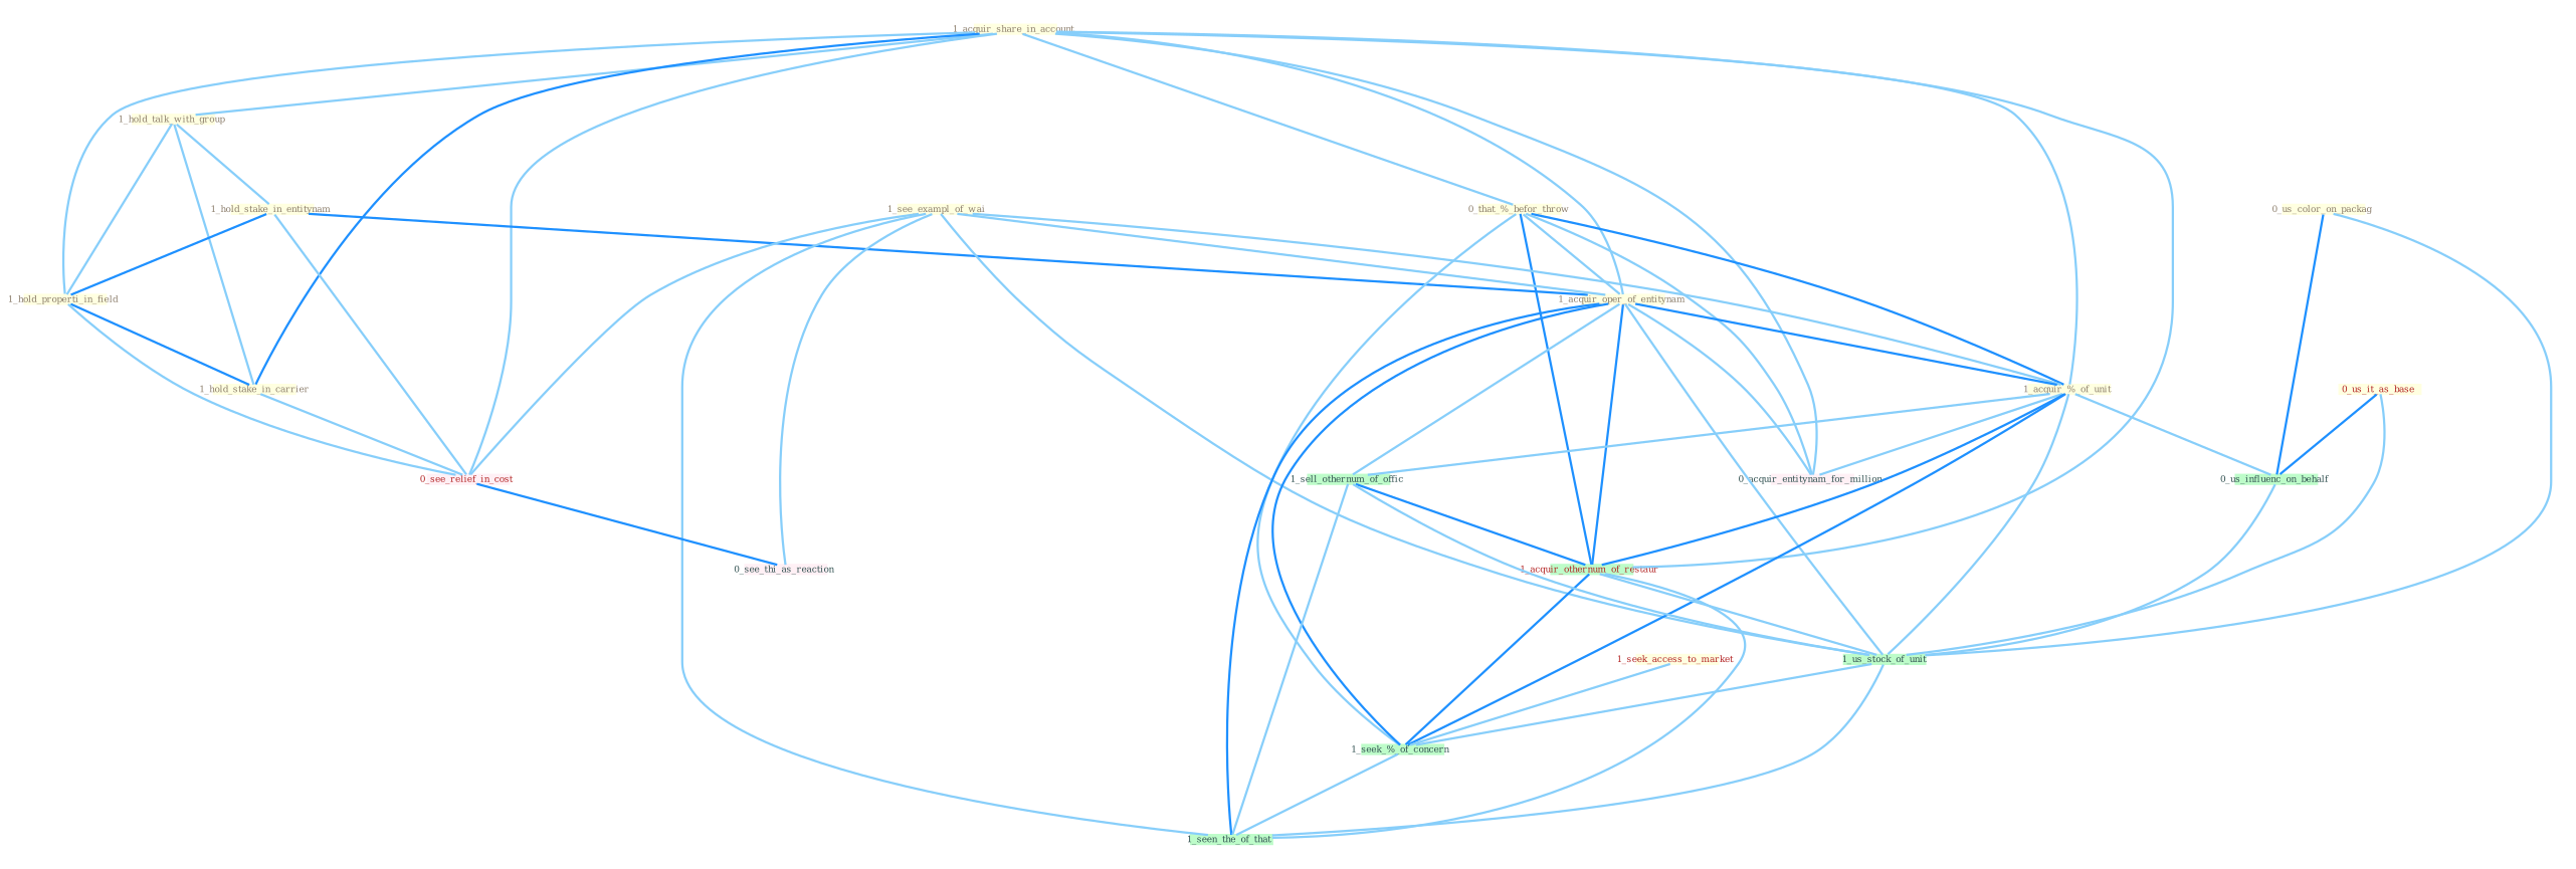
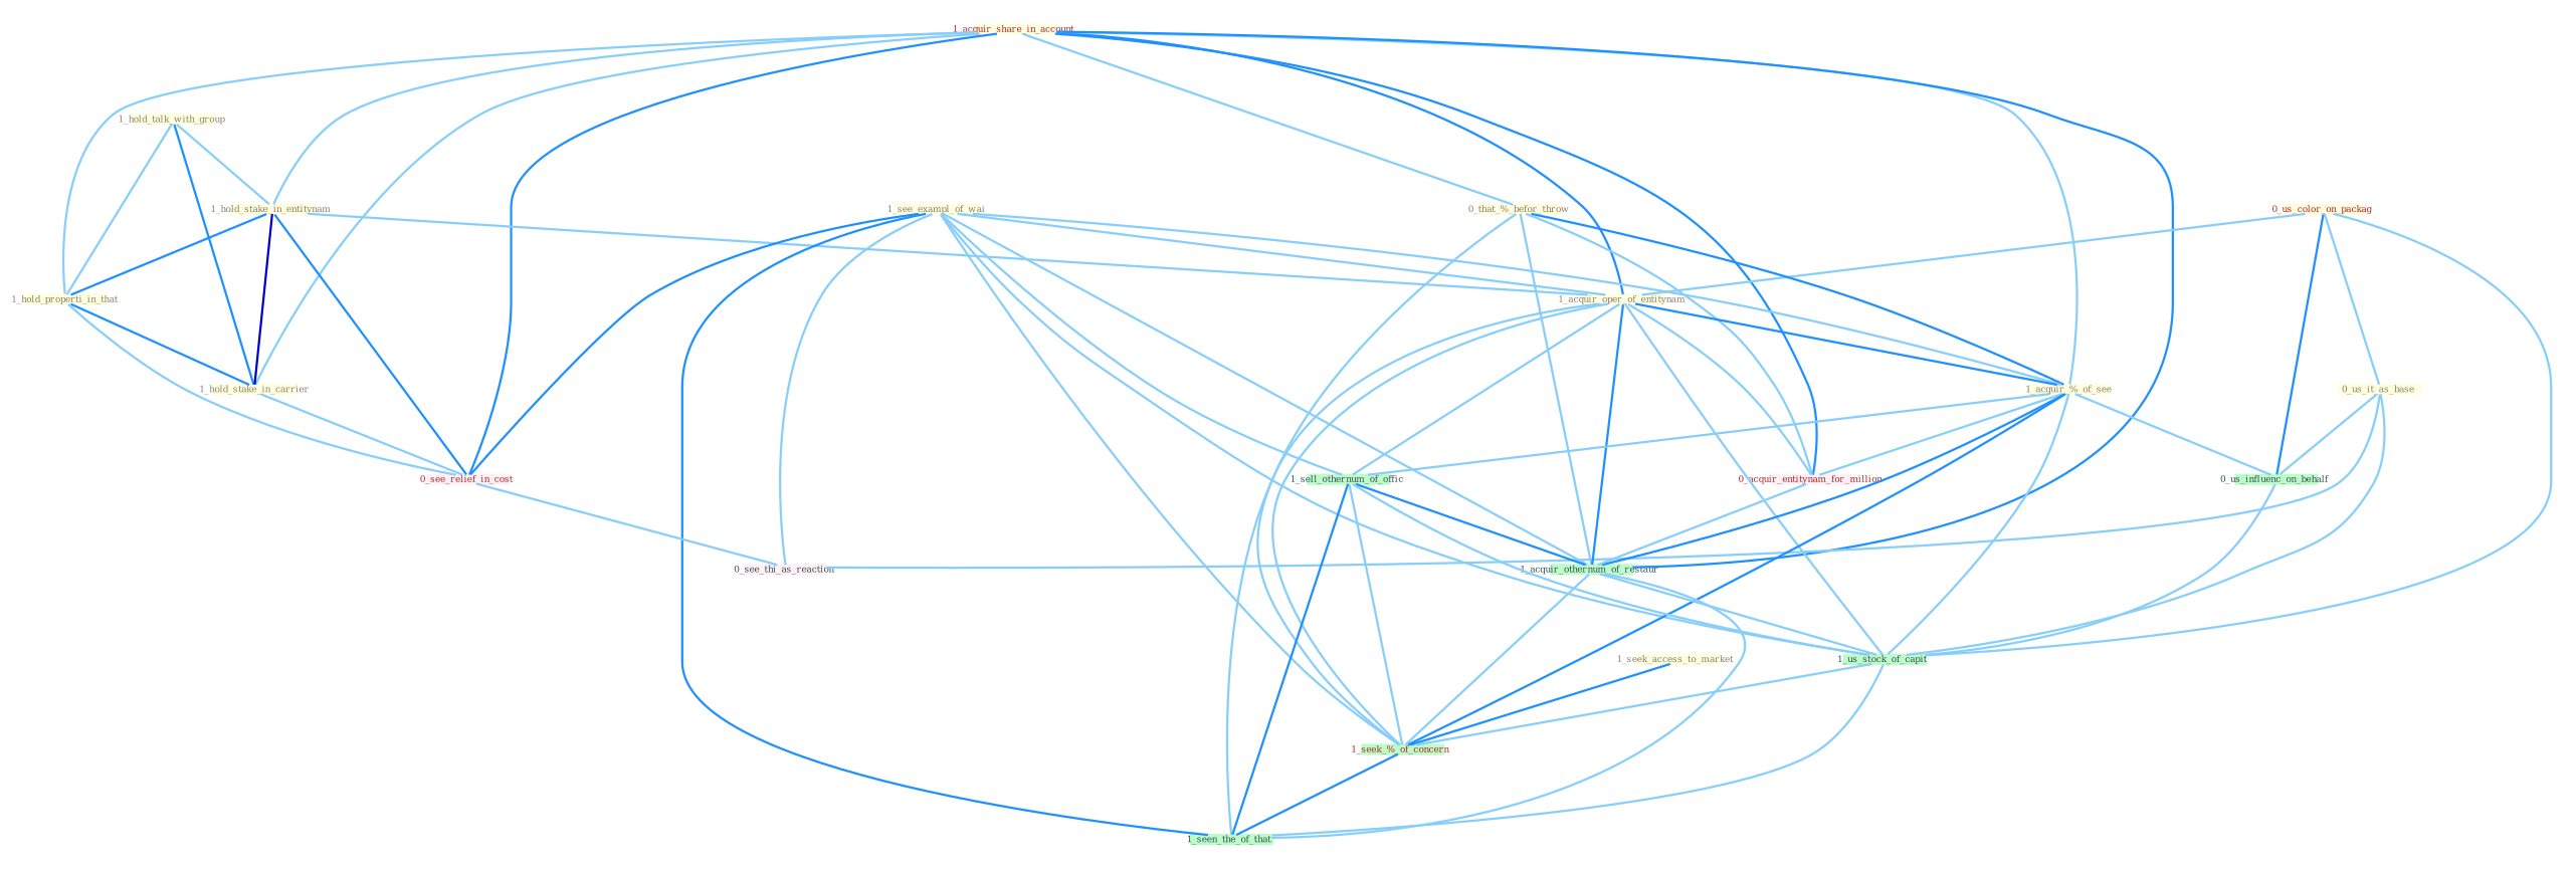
  graph {
    node [color="#ffffe0" fixedsize=true fontcolor="#8b7d6b" fontsize=4 shape=polygon style=filled]
    edge [color="#87cefa" w=1]
    "1_hold_talk_with_group " [height=.06 width=.5]
-   "1_acquir_share_in_account " [height=.06 width=.5]
-   "0_us_color_on_packag " [height=.06 width=.5]
+   "1_acquir_share_in_account " [fontcolor="#b22222" height=.06 width=.5]
+   "0_us_color_on_packag " [fontcolor="#b22222" height=.06 width=.5]
    "1_hold_stake_in_entitynam " [height=.06 width=.5]
    n5 [height=.06 label="0_that_%_befor_throw" width=.5]
-   "0_us_it_as_base " [fontcolor="#b22222" height=.06 width=.5]
-   "1_hold_properti_in_field " [height=.06 width=.5]
+   "0_us_it_as_base " [height=.06 width=.5]
+   "1_hold_properti_in_field " [height=.06 width=.5 label="1_hold_properti_in_that"]
    "1_see_exampl_of_wai " [height=.06 width=.5]
    "1_acquir_oper_of_entitynam " [height=.06 width=.5]
    n10 [height=.06 label="1_hold_stake_in_carrier" width=.5]
-   "1_acquir_%_of_unit " [height=.06 width=.5]
-   "1_seek_access_to_market " [fontcolor="#b22222" height=.06 width=.5]
-   "0_acquir_entitynam_for_million " [color="#fff0f5" fontcolor="#2f4f4f" height=.06 width=.5]
+   "1_acquir_%_of_unit " [height=.06 width=.5 label="1_acquir_%_of_see"]
+   "1_seek_access_to_market " [height=.06 width=.5]
+   "0_acquir_entitynam_for_million " [color="#fff0f5" fontcolor="#b22222" height=.06 width=.5]
    "0_see_relief_in_cost " [color="#fff0f5" fontcolor="#b22222" height=.06 width=.5]
    "0_see_thi_as_reaction " [color="#fff0f5" fontcolor="#2f4f4f" height=.06 width=.5]
-   "1_acquir_othernum_of_restaur " [color="#BDFCC9" fontcolor="#b22222" height=.06 width=.5]
+   "1_acquir_othernum_of_restaur " [color="#BDFCC9" fontcolor="#2f4f4f" height=.06 width=.5]
    "0_us_influenc_on_behalf " [color="#BDFCC9" fontcolor="#2f4f4f" height=.06 width=.5]
-   "1_us_stock_of_capit " [color="#BDFCC9" fontcolor="#2f4f4f" height=.06 width=.5 label="1_us_stock_of_unit"]
-   "1_seek_%_of_concern " [color="#BDFCC9" fontcolor="#2f4f4f" height=.06 width=.5]
+   "1_us_stock_of_capit " [color="#BDFCC9" fontcolor="#2f4f4f" height=.06 width=.5]
+   "1_seek_%_of_concern " [color="#BDFCC9" fontcolor="#b22222" height=.06 width=.5]
    "1_sell_othernum_of_offic " [color="#BDFCC9" fontcolor="#2f4f4f" height=.06 width=.5]
    "1_seen_the_of_that " [color="#BDFCC9" fontcolor="#2f4f4f" height=.06 width=.5]
    subgraph sub_1 {
      "1_hold_talk_with_group "
      "1_acquir_share_in_account "
      "0_us_color_on_packag "
      "1_hold_stake_in_entitynam "
      n5
      "0_us_it_as_base "
      "1_hold_properti_in_field "
      "1_see_exampl_of_wai "
      "1_acquir_oper_of_entitynam "
      n10
      "1_acquir_%_of_unit "
      "1_seek_access_to_market "
    }
    subgraph sub_2 {
      "0_acquir_entitynam_for_million "
      "0_see_relief_in_cost "
      "0_see_thi_as_reaction "
    }
    "1_hold_talk_with_group " -- "1_hold_stake_in_entitynam "
    "1_hold_talk_with_group " -- "1_hold_properti_in_field "
-   "1_hold_talk_with_group " -- n10
-   "1_acquir_share_in_account " -- "1_hold_talk_with_group "
+   "1_hold_talk_with_group " -- n10 [color="#1e90ff"]
+   "1_acquir_share_in_account " -- "1_hold_stake_in_entitynam "
    "1_acquir_share_in_account " -- n5
    "1_acquir_share_in_account " -- "1_hold_properti_in_field "
-   "1_acquir_share_in_account " -- "1_acquir_oper_of_entitynam "
-   "1_acquir_share_in_account " -- n10 [color="#1e90ff"]
+   "1_acquir_share_in_account " -- "1_acquir_oper_of_entitynam " [color="#1e90ff"]
+   "1_acquir_share_in_account " -- n10
    "1_acquir_share_in_account " -- "1_acquir_%_of_unit "
-   "1_acquir_share_in_account " -- "0_acquir_entitynam_for_million "
-   "1_acquir_share_in_account " -- "0_see_relief_in_cost "
-   "1_acquir_share_in_account " -- "1_acquir_othernum_of_restaur "
+   "1_acquir_share_in_account " -- "0_acquir_entitynam_for_million " [color="#1e90ff"]
+   "1_acquir_share_in_account " -- "0_see_relief_in_cost " [color="#1e90ff"]
+   "1_acquir_share_in_account " -- "1_acquir_othernum_of_restaur " [color="#1e90ff"]
+   "0_us_color_on_packag " -- "0_us_it_as_base "
    "0_us_color_on_packag " -- "0_us_influenc_on_behalf " [color="#1e90ff" w=2]
    "0_us_color_on_packag " -- "1_us_stock_of_capit "
    "1_hold_stake_in_entitynam " -- "1_hold_properti_in_field " [color="#1e90ff" w=2]
-   "1_hold_stake_in_entitynam " -- "1_acquir_oper_of_entitynam " [color="#1e90ff"]
-   "1_hold_stake_in_entitynam " -- "0_see_relief_in_cost "
-   n5 -- "1_acquir_oper_of_entitynam "
+   "1_hold_stake_in_entitynam " -- "1_acquir_oper_of_entitynam "
+   "1_hold_stake_in_entitynam " -- n10 [color="#0000cd" w=3]
+   "1_hold_stake_in_entitynam " -- "0_see_relief_in_cost " [color="#1e90ff"]
+   "0_us_color_on_packag " -- "1_acquir_oper_of_entitynam "
    n5 -- "1_acquir_%_of_unit " [color="#1e90ff" w=2]
    n5 -- "0_acquir_entitynam_for_million "
-   n5 -- "1_acquir_othernum_of_restaur " [color="#1e90ff"]
+   n5 -- "1_acquir_othernum_of_restaur "
    n5 -- "1_seek_%_of_concern "
-   "0_us_it_as_base " -- "0_us_influenc_on_behalf " [color="#1e90ff"]
+   "0_us_it_as_base " -- "0_see_thi_as_reaction "
+   "0_us_it_as_base " -- "0_us_influenc_on_behalf "
    "0_us_it_as_base " -- "1_us_stock_of_capit "
    "1_hold_properti_in_field " -- n10 [color="#1e90ff" w=2]
    "1_hold_properti_in_field " -- "0_see_relief_in_cost "
    "1_see_exampl_of_wai " -- "1_acquir_oper_of_entitynam "
    "1_see_exampl_of_wai " -- "1_acquir_%_of_unit "
-   "1_see_exampl_of_wai " -- "0_see_relief_in_cost "
+   "1_see_exampl_of_wai " -- "0_see_relief_in_cost " [color="#1e90ff"]
    "1_see_exampl_of_wai " -- "0_see_thi_as_reaction "
+   "1_see_exampl_of_wai " -- "1_acquir_othernum_of_restaur "
    "1_see_exampl_of_wai " -- "1_us_stock_of_capit "
-   "1_see_exampl_of_wai " -- "1_seen_the_of_that "
+   "1_see_exampl_of_wai " -- "1_seek_%_of_concern "
+   "1_see_exampl_of_wai " -- "1_sell_othernum_of_offic "
+   "1_see_exampl_of_wai " -- "1_seen_the_of_that " [color="#1e90ff"]
    "1_acquir_oper_of_entitynam " -- "1_acquir_%_of_unit " [color="#1e90ff" w=2]
    "1_acquir_oper_of_entitynam " -- "0_acquir_entitynam_for_million "
    "1_acquir_oper_of_entitynam " -- "1_acquir_othernum_of_restaur " [color="#1e90ff" w=2]
    "1_acquir_oper_of_entitynam " -- "1_us_stock_of_capit "
-   "1_acquir_oper_of_entitynam " -- "1_seek_%_of_concern " [color="#1e90ff"]
+   "1_acquir_oper_of_entitynam " -- "1_seek_%_of_concern "
    "1_acquir_oper_of_entitynam " -- "1_sell_othernum_of_offic "
-   "1_acquir_oper_of_entitynam " -- "1_seen_the_of_that " [color="#1e90ff"]
+   "1_acquir_oper_of_entitynam " -- "1_seen_the_of_that "
    n10 -- "0_see_relief_in_cost "
    "1_acquir_%_of_unit " -- "0_acquir_entitynam_for_million "
    "1_acquir_%_of_unit " -- "1_acquir_othernum_of_restaur " [color="#1e90ff" w=2]
    "1_acquir_%_of_unit " -- "0_us_influenc_on_behalf "
    "1_acquir_%_of_unit " -- "1_us_stock_of_capit "
    "1_acquir_%_of_unit " -- "1_seek_%_of_concern " [color="#1e90ff" w=2]
    "1_acquir_%_of_unit " -- "1_sell_othernum_of_offic "
-   "1_seek_access_to_market " -- "1_seek_%_of_concern "
-   "0_see_relief_in_cost " -- "0_see_thi_as_reaction " [color="#1e90ff"]
+   "1_seek_access_to_market " -- "1_seek_%_of_concern " [color="#1e90ff"]
+   "0_acquir_entitynam_for_million " -- "1_acquir_othernum_of_restaur "
+   "0_see_relief_in_cost " -- "0_see_thi_as_reaction "
    "1_acquir_othernum_of_restaur " -- "1_us_stock_of_capit "
-   "1_acquir_othernum_of_restaur " -- "1_seek_%_of_concern " [color="#1e90ff"]
+   "1_acquir_othernum_of_restaur " -- "1_seek_%_of_concern "
    "1_acquir_othernum_of_restaur " -- "1_seen_the_of_that "
    "0_us_influenc_on_behalf " -- "1_us_stock_of_capit "
    "1_us_stock_of_capit " -- "1_seek_%_of_concern "
    "1_us_stock_of_capit " -- "1_seen_the_of_that "
-   "1_seek_%_of_concern " -- "1_seen_the_of_that "
+   "1_seek_%_of_concern " -- "1_seen_the_of_that " [color="#1e90ff"]
    "1_sell_othernum_of_offic " -- "1_acquir_othernum_of_restaur " [color="#1e90ff" w=2]
    "1_sell_othernum_of_offic " -- "1_us_stock_of_capit "
-   "1_sell_othernum_of_offic " -- "1_seen_the_of_that "
+   "1_sell_othernum_of_offic " -- "1_seek_%_of_concern "
+   "1_sell_othernum_of_offic " -- "1_seen_the_of_that " [color="#1e90ff"]
  }
